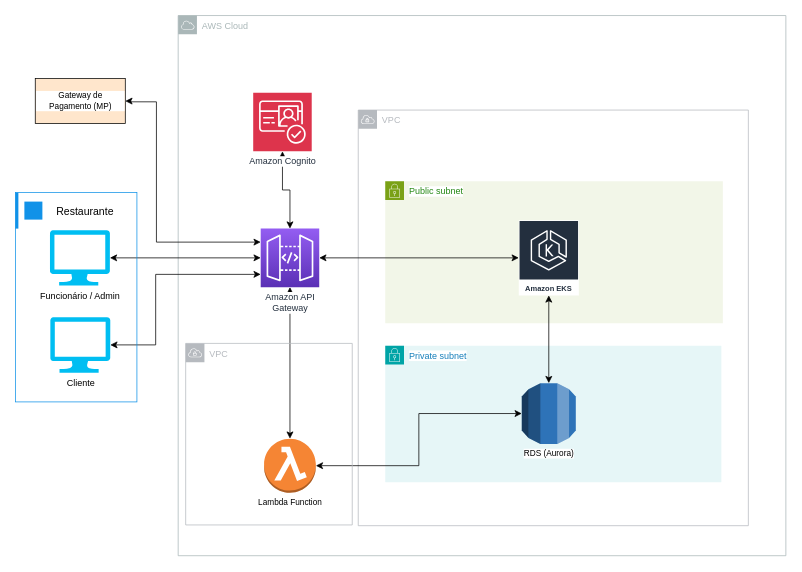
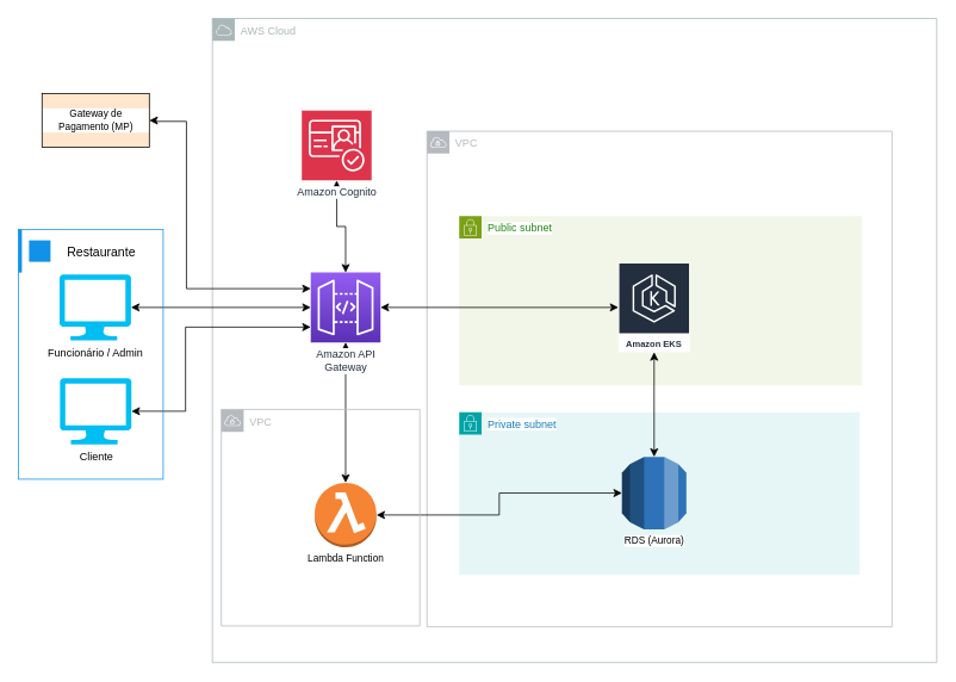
  <mxCell id="0" />
  <mxCell id="1" parent="0" />
  <mxCell id="2" value="AWS Cloud" style="sketch=0;outlineConnect=0;gradientColor=none;html=1;whiteSpace=wrap;fontSize=12;fontStyle=0;shape=mxgraph.aws4.group;grIcon=mxgraph.aws4.group_aws_cloud;strokeColor=#AAB7B8;fillColor=none;verticalAlign=top;align=left;spacingLeft=30;fontColor=#AAB7B8;dashed=0;movable=1;resizable=1;rotatable=1;deletable=1;editable=1;locked=0;connectable=1;" parent="1" vertex="1"><mxGeometry x="237" y="20" width="810" height="720" as="geometry" /></mxCell>
  <mxCell id="3" value="VPC" style="sketch=0;outlineConnect=0;gradientColor=none;html=1;whiteSpace=wrap;fontSize=12;fontStyle=0;shape=mxgraph.aws4.group;grIcon=mxgraph.aws4.group_vpc;strokeColor=#B6BABF;fillColor=none;verticalAlign=top;align=left;spacingLeft=30;fontColor=#B6BABF;dashed=0;fontFamily=Helvetica;labelBackgroundColor=default;" parent="1" vertex="1"><mxGeometry x="477" y="146" width="520" height="554" as="geometry" /></mxCell>
  <mxCell id="4" style="edgeStyle=orthogonalEdgeStyle;shape=connector;rounded=0;orthogonalLoop=1;jettySize=auto;html=1;strokeColor=default;align=center;verticalAlign=middle;fontFamily=Helvetica;fontSize=11;fontColor=default;labelBackgroundColor=default;startArrow=classic;startFill=1;startSize=7;endArrow=classic;endFill=1;endSize=7;" parent="1" source="6" target="12" edge="1"><mxGeometry relative="1" as="geometry" /></mxCell>
  <mxCell id="5" style="edgeStyle=orthogonalEdgeStyle;shape=connector;rounded=0;orthogonalLoop=1;jettySize=auto;html=1;strokeColor=default;align=center;verticalAlign=middle;fontFamily=Helvetica;fontSize=11;fontColor=default;labelBackgroundColor=default;startArrow=classic;startFill=1;startSize=7;endArrow=classic;endFill=1;endSize=7;" parent="1" source="6" target="11" edge="1"><mxGeometry relative="1" as="geometry" /></mxCell>
  <mxCell id="6" value="Amazon API&lt;br&gt;Gateway&lt;br&gt;" style="outlineConnect=0;fontColor=#232F3E;gradientColor=#945DF2;gradientDirection=north;fillColor=#5A30B5;strokeColor=#ffffff;dashed=0;verticalLabelPosition=bottom;verticalAlign=top;align=center;html=1;fontSize=12;fontStyle=0;aspect=fixed;shape=mxgraph.aws4.resourceIcon;resIcon=mxgraph.aws4.api_gateway;labelBackgroundColor=#ffffff;" parent="1" vertex="1"><mxGeometry x="347" y="304" width="78" height="78" as="geometry" /></mxCell>
  <mxCell id="7" style="edgeStyle=orthogonalEdgeStyle;rounded=0;orthogonalLoop=1;jettySize=auto;html=1;startArrow=classic;startFill=1;endArrow=classic;endFill=1;endSize=7;startSize=7;" parent="1" source="8" target="6" edge="1"><mxGeometry relative="1" as="geometry" /></mxCell>
  <mxCell id="8" value="Funcionário / Admin" style="verticalLabelPosition=bottom;html=1;verticalAlign=top;align=center;strokeColor=none;fillColor=#00BEF2;shape=mxgraph.azure.computer;pointerEvents=1;" parent="1" vertex="1"><mxGeometry x="66" y="306" width="80" height="74" as="geometry" /></mxCell>
  <mxCell id="9" style="edgeStyle=orthogonalEdgeStyle;rounded=0;orthogonalLoop=1;jettySize=auto;html=1;exitX=1;exitY=0.5;exitDx=0;exitDy=0;exitPerimeter=0;startArrow=classic;startFill=1;strokeColor=default;align=center;verticalAlign=middle;fontFamily=Helvetica;fontSize=11;fontColor=default;labelBackgroundColor=default;startSize=7;endArrow=classic;endFill=1;endSize=7;" parent="1" source="10" target="6" edge="1"><mxGeometry relative="1" as="geometry"><Array as="points"><mxPoint x="207" y="459" /><mxPoint x="207" y="365" /></Array></mxGeometry></mxCell>
  <mxCell id="10" value="Cliente" style="verticalLabelPosition=bottom;html=1;verticalAlign=top;align=center;strokeColor=none;fillColor=#00BEF2;shape=mxgraph.azure.computer;pointerEvents=1;" parent="1" vertex="1"><mxGeometry x="66.5" y="422" width="80" height="74" as="geometry" /></mxCell>
- <mxCell id="11" value="Lambda Function" style="outlineConnect=0;dashed=0;verticalLabelPosition=bottom;verticalAlign=top;align=center;html=1;shape=mxgraph.aws3.lambda_function;fillColor=#F58534;gradientColor=none;fontFamily=Helvetica;fontSize=11;fontColor=default;labelBackgroundColor=default;" parent="1" vertex="1"><mxGeometry x="351.5" y="584" width="69" height="72" as="geometry" /></mxCell>
+ <mxCell id="11" value="Lambda Function" style="outlineConnect=0;dashed=0;verticalLabelPosition=bottom;verticalAlign=top;align=center;html=1;shape=mxgraph.aws3.lambda_function;fillColor=#F58534;gradientColor=none;fontFamily=Helvetica;fontSize=11;fontColor=default;labelBackgroundColor=default;" parent="1" vertex="1"><mxGeometry x="351.5" y="539" width="69" height="72" as="geometry" /></mxCell>
  <mxCell id="12" value="Amazon Cognito" style="sketch=0;points=[[0,0,0],[0.25,0,0],[0.5,0,0],[0.75,0,0],[1,0,0],[0,1,0],[0.25,1,0],[0.5,1,0],[0.75,1,0],[1,1,0],[0,0.25,0],[0,0.5,0],[0,0.75,0],[1,0.25,0],[1,0.5,0],[1,0.75,0]];outlineConnect=0;fontColor=#232F3E;fillColor=#DD344C;strokeColor=#ffffff;dashed=0;verticalLabelPosition=bottom;verticalAlign=top;align=center;html=1;fontSize=12;fontStyle=0;aspect=fixed;shape=mxgraph.aws4.resourceIcon;resIcon=mxgraph.aws4.cognito;fontFamily=Helvetica;labelBackgroundColor=default;" parent="1" vertex="1"><mxGeometry x="337" y="123" width="78" height="78" as="geometry" /></mxCell>
  <mxCell id="13" value="Public subnet" style="points=[[0,0],[0.25,0],[0.5,0],[0.75,0],[1,0],[1,0.25],[1,0.5],[1,0.75],[1,1],[0.75,1],[0.5,1],[0.25,1],[0,1],[0,0.75],[0,0.5],[0,0.25]];outlineConnect=0;gradientColor=none;html=1;whiteSpace=wrap;fontSize=12;fontStyle=0;container=1;pointerEvents=0;collapsible=0;recursiveResize=0;shape=mxgraph.aws4.group;grIcon=mxgraph.aws4.group_security_group;grStroke=0;strokeColor=#7AA116;fillColor=#F2F6E8;verticalAlign=top;align=left;spacingLeft=30;fontColor=#248814;dashed=0;fontFamily=Helvetica;labelBackgroundColor=default;" parent="1" vertex="1"><mxGeometry x="513" y="241" width="450" height="189" as="geometry" /></mxCell>
  <mxCell id="14" value="Amazon EKS" style="sketch=0;outlineConnect=0;fontColor=#232F3E;gradientColor=none;strokeColor=#ffffff;fillColor=#232F3E;dashed=0;verticalLabelPosition=middle;verticalAlign=bottom;align=center;html=1;whiteSpace=wrap;fontSize=10;fontStyle=1;spacing=3;shape=mxgraph.aws4.productIcon;prIcon=mxgraph.aws4.eks;fontFamily=Helvetica;labelBackgroundColor=default;" parent="1" vertex="1"><mxGeometry x="691" y="293" width="80" height="100" as="geometry" /></mxCell>
  <mxCell id="15" style="edgeStyle=orthogonalEdgeStyle;shape=connector;rounded=0;orthogonalLoop=1;jettySize=auto;html=1;strokeColor=default;align=center;verticalAlign=middle;fontFamily=Helvetica;fontSize=11;fontColor=default;labelBackgroundColor=default;startArrow=classic;startFill=1;startSize=7;endArrow=classic;endFill=1;endSize=7;" parent="1" source="6" target="14" edge="1"><mxGeometry relative="1" as="geometry" /></mxCell>
  <mxCell id="16" value="Private subnet" style="points=[[0,0],[0.25,0],[0.5,0],[0.75,0],[1,0],[1,0.25],[1,0.5],[1,0.75],[1,1],[0.75,1],[0.5,1],[0.25,1],[0,1],[0,0.75],[0,0.5],[0,0.25]];outlineConnect=0;gradientColor=none;html=1;whiteSpace=wrap;fontSize=12;fontStyle=0;container=1;pointerEvents=0;collapsible=0;recursiveResize=0;shape=mxgraph.aws4.group;grIcon=mxgraph.aws4.group_security_group;grStroke=0;strokeColor=#00A4A6;fillColor=#E6F6F7;verticalAlign=top;align=left;spacingLeft=30;fontColor=#147EBA;dashed=0;fontFamily=Helvetica;labelBackgroundColor=default;" parent="1" vertex="1"><mxGeometry x="513" y="460" width="448" height="182" as="geometry" /></mxCell>
  <mxCell id="17" value="RDS (Aurora)" style="outlineConnect=0;dashed=0;verticalLabelPosition=bottom;verticalAlign=top;align=center;html=1;shape=mxgraph.aws3.rds;fillColor=#2E73B8;gradientColor=none;fontFamily=Helvetica;fontSize=11;fontColor=default;labelBackgroundColor=default;" parent="1" vertex="1"><mxGeometry x="695" y="510" width="72" height="81" as="geometry" /></mxCell>
  <mxCell id="18" style="edgeStyle=orthogonalEdgeStyle;shape=connector;rounded=0;orthogonalLoop=1;jettySize=auto;html=1;strokeColor=default;align=center;verticalAlign=middle;fontFamily=Helvetica;fontSize=11;fontColor=default;labelBackgroundColor=default;startArrow=classic;startFill=1;startSize=7;endArrow=classic;endFill=1;endSize=7;" parent="1" source="14" target="17" edge="1"><mxGeometry relative="1" as="geometry" /></mxCell>
  <mxCell id="19" style="edgeStyle=orthogonalEdgeStyle;shape=connector;rounded=0;orthogonalLoop=1;jettySize=auto;html=1;strokeColor=default;align=center;verticalAlign=middle;fontFamily=Helvetica;fontSize=11;fontColor=default;labelBackgroundColor=default;startArrow=classic;startFill=1;startSize=7;endArrow=classic;endFill=1;endSize=7;" parent="1" source="11" target="17" edge="1"><mxGeometry relative="1" as="geometry" /></mxCell>
  <mxCell id="20" style="edgeStyle=orthogonalEdgeStyle;shape=connector;rounded=0;orthogonalLoop=1;jettySize=auto;html=1;exitX=1;exitY=0.5;exitDx=0;exitDy=0;strokeColor=default;align=center;verticalAlign=middle;fontFamily=Helvetica;fontSize=11;fontColor=default;labelBackgroundColor=default;startArrow=classic;startFill=1;startSize=7;endArrow=classic;endFill=1;endSize=7;" parent="1" source="21" target="6" edge="1"><mxGeometry relative="1" as="geometry"><Array as="points"><mxPoint x="172" y="134" /><mxPoint x="172" y="135" /><mxPoint x="208" y="135" /><mxPoint x="208" y="322" /></Array></mxGeometry></mxCell>
  <mxCell id="21" value="Gateway de Pagamento (MP)" style="rounded=0;whiteSpace=wrap;html=1;fontFamily=Helvetica;fontSize=11;fontColor=default;labelBackgroundColor=default;fillColor=#ffe6cc;" parent="1" vertex="1"><mxGeometry x="46.5" y="104" width="120" height="60" as="geometry" /></mxCell>
  <mxCell id="22" value="" style="container=1;collapsible=0;expand=0;recursiveResize=0;html=1;whiteSpace=wrap;image=;strokeColor=#1192E8;fillColor=none;strokeWidth=1;fontFamily=Helvetica;fontSize=11;fontColor=default;labelBackgroundColor=default;" parent="1" vertex="1"><mxGeometry x="20" y="256" width="162" height="279" as="geometry" /></mxCell>
  <mxCell id="23" value="Restaurante" style="shape=rect;fillColor=none;aspect=fixed;resizable=0;labelPosition=right;verticalLabelPosition=middle;align=left;verticalAlign=middle;strokeColor=none;part=1;spacingLeft=5;fontSize=14;fontFamily=Helvetica;fontColor=default;labelBackgroundColor=default;" parent="22" vertex="1"><mxGeometry width="48" height="48" relative="1" as="geometry" /></mxCell>
  <mxCell id="24" value="" style="fillColor=#1192E8;shape=mxgraph.ibm_cloud.network--enterprise;strokeColor=none;dashed=0;outlineConnect=0;html=1;labelPosition=center;verticalLabelPosition=bottom;verticalAlign=top;part=1;movable=0;resizable=0;rotatable=0;fontFamily=Helvetica;fontSize=11;fontColor=default;labelBackgroundColor=default;" parent="23" vertex="1"><mxGeometry width="24" height="24" relative="1" as="geometry"><mxPoint x="12" y="12" as="offset" /></mxGeometry></mxCell>
  <mxCell id="25" value="" style="shape=rect;fillColor=#1192E8;aspect=fixed;resizable=0;labelPosition=right;verticalLabelPosition=middle;align=left;verticalAlign=middle;strokeColor=none;part=1;spacingLeft=5;fontSize=14;fontFamily=Helvetica;fontColor=default;labelBackgroundColor=default;" parent="22" vertex="1"><mxGeometry width="4" height="48" relative="1" as="geometry" /></mxCell>
  <mxCell id="26" value="VPC" style="sketch=0;outlineConnect=0;gradientColor=none;html=1;whiteSpace=wrap;fontSize=12;fontStyle=0;shape=mxgraph.aws4.group;grIcon=mxgraph.aws4.group_vpc;strokeColor=#B6BABF;fillColor=none;verticalAlign=top;align=left;spacingLeft=30;fontColor=#B6BABF;dashed=0;fontFamily=Helvetica;labelBackgroundColor=default;" vertex="1" parent="1"><mxGeometry x="247" y="457" width="222" height="242" as="geometry" /></mxCell>
